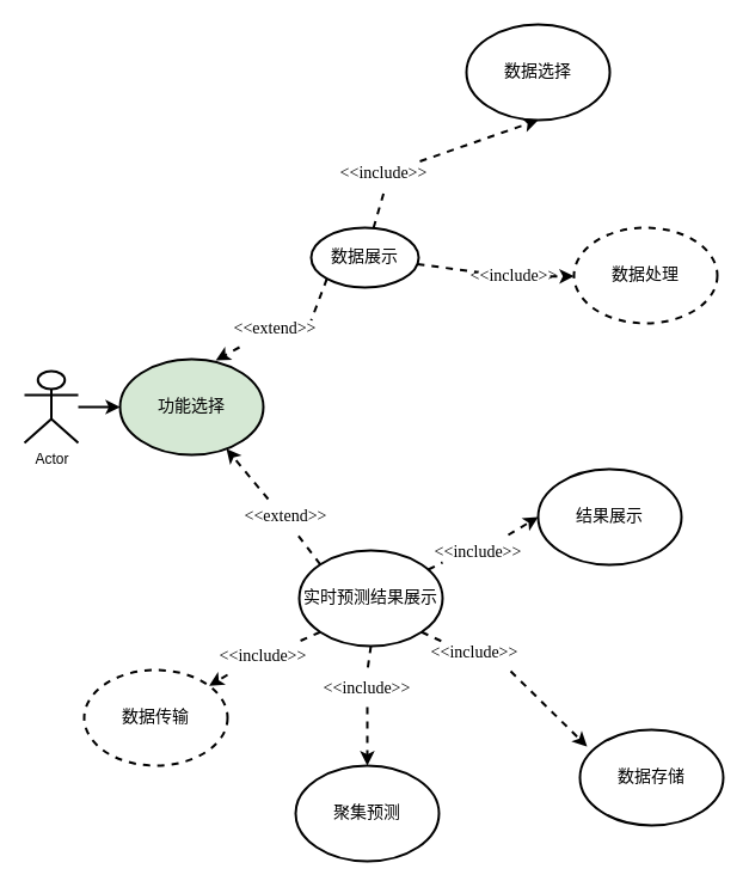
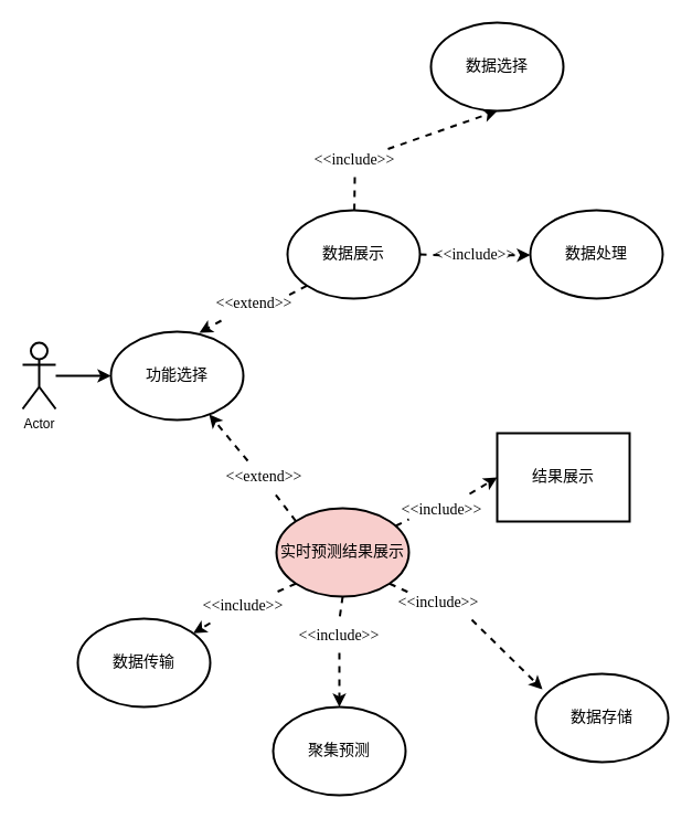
  <mxCell id="0" />
  <mxCell id="1" parent="0" />
- <mxCell id="2" value="Actor" style="shape=umlActor;verticalLabelPosition=bottom;verticalAlign=top;html=1;outlineConnect=0;strokeWidth=2;" vertex="1" parent="1"><mxGeometry x="20" y="310" width="45" height="60" as="geometry" /></mxCell>
+ <mxCell id="2" value="Actor" style="shape=umlActor;verticalLabelPosition=bottom;verticalAlign=top;html=1;outlineConnect=0;strokeWidth=2;" vertex="1" parent="1"><mxGeometry x="20" y="310" width="30" height="60" as="geometry" /></mxCell>
  <mxCell id="3" value="" style="endArrow=classic;html=1;rounded=0;strokeWidth=2;" edge="1" parent="1" source="2"><mxGeometry width="50" height="50" relative="1" as="geometry"><mxPoint x="320" y="460" as="sourcePoint" /><mxPoint x="100" y="340" as="targetPoint" /></mxGeometry></mxCell>
- <mxCell id="4" value="&lt;font face=&quot;Times New Roman&quot; style=&quot;font-size: 14px&quot;&gt;功能选择&lt;/font&gt;" style="ellipse;whiteSpace=wrap;html=1;strokeWidth=2;fillColor=#d5e8d4;" vertex="1" parent="1"><mxGeometry x="100" y="300" width="120" height="80" as="geometry" /></mxCell>
- <mxCell id="5" value="数据展示" style="ellipse;whiteSpace=wrap;html=1;fontFamily=Times New Roman;fontSize=14;strokeWidth=2;" vertex="1" parent="1"><mxGeometry x="260" y="190" width="90" height="50" as="geometry" /></mxCell>
- <mxCell id="6" value="实时预测结果展示" style="ellipse;whiteSpace=wrap;html=1;fontFamily=Times New Roman;fontSize=14;strokeWidth=2;" vertex="1" parent="1"><mxGeometry x="250" y="460" width="120" height="80" as="geometry" /></mxCell>
- <mxCell id="7" value="数据传输" style="ellipse;whiteSpace=wrap;html=1;fontFamily=Times New Roman;fontSize=14;strokeWidth=2;dashed=1;" vertex="1" parent="1"><mxGeometry x="70" y="560" width="120" height="80" as="geometry" /></mxCell>
+ <mxCell id="4" value="&lt;font face=&quot;Times New Roman&quot; style=&quot;font-size: 14px&quot;&gt;功能选择&lt;/font&gt;" style="ellipse;whiteSpace=wrap;html=1;strokeWidth=2;" vertex="1" parent="1"><mxGeometry x="100" y="300" width="120" height="80" as="geometry" /></mxCell>
+ <mxCell id="5" value="数据展示" style="ellipse;whiteSpace=wrap;html=1;fontFamily=Times New Roman;fontSize=14;strokeWidth=2;" vertex="1" parent="1"><mxGeometry x="260" y="190" width="120" height="80" as="geometry" /></mxCell>
+ <mxCell id="6" value="实时预测结果展示" style="ellipse;whiteSpace=wrap;html=1;fontFamily=Times New Roman;fontSize=14;strokeWidth=2;fillColor=#f8cecc;" vertex="1" parent="1"><mxGeometry x="250" y="460" width="120" height="80" as="geometry" /></mxCell>
+ <mxCell id="7" value="数据传输" style="ellipse;whiteSpace=wrap;html=1;fontFamily=Times New Roman;fontSize=14;strokeWidth=2;" vertex="1" parent="1"><mxGeometry x="70" y="560" width="120" height="80" as="geometry" /></mxCell>
  <mxCell id="8" value="聚集预测" style="ellipse;whiteSpace=wrap;html=1;fontFamily=Times New Roman;fontSize=14;strokeWidth=2;" vertex="1" parent="1"><mxGeometry x="247" y="640" width="120" height="80" as="geometry" /></mxCell>
  <mxCell id="9" value="数据存储" style="ellipse;whiteSpace=wrap;html=1;fontFamily=Times New Roman;fontSize=14;strokeWidth=2;" vertex="1" parent="1"><mxGeometry x="485" y="610" width="120" height="80" as="geometry" /></mxCell>
- <mxCell id="10" value="结果展示" style="ellipse;whiteSpace=wrap;html=1;fontFamily=Times New Roman;fontSize=14;strokeWidth=2;" vertex="1" parent="1"><mxGeometry x="450" y="392" width="120" height="80" as="geometry" /></mxCell>
- <mxCell id="11" value="数据处理" style="ellipse;whiteSpace=wrap;html=1;fontFamily=Times New Roman;fontSize=14;strokeWidth=2;dashed=1;" vertex="1" parent="1"><mxGeometry x="480" y="190" width="120" height="80" as="geometry" /></mxCell>
+ <mxCell id="10" value="结果展示" style="whiteSpace=wrap;html=1;fontFamily=Times New Roman;fontSize=14;strokeWidth=2;rounded=0;" vertex="1" parent="1"><mxGeometry x="450" y="392" width="120" height="80" as="geometry" /></mxCell>
+ <mxCell id="11" value="数据处理" style="ellipse;whiteSpace=wrap;html=1;fontFamily=Times New Roman;fontSize=14;strokeWidth=2;" vertex="1" parent="1"><mxGeometry x="480" y="190" width="120" height="80" as="geometry" /></mxCell>
  <mxCell id="12" value="数据选择" style="ellipse;whiteSpace=wrap;html=1;fontFamily=Times New Roman;fontSize=14;strokeWidth=2;" vertex="1" parent="1"><mxGeometry x="390" y="20" width="120" height="80" as="geometry" /></mxCell>
  <mxCell id="13" value="" style="endArrow=classic;html=1;rounded=0;fontFamily=Times New Roman;fontSize=14;exitX=0.25;exitY=0;exitDx=0;exitDy=0;dashed=1;startArrow=none;strokeWidth=2;" edge="1" parent="1" source="23" target="4"><mxGeometry width="50" height="50" relative="1" as="geometry"><mxPoint x="320" y="490" as="sourcePoint" /><mxPoint x="370" y="440" as="targetPoint" /></mxGeometry></mxCell>
  <mxCell id="14" value="" style="endArrow=classic;html=1;rounded=0;fontFamily=Times New Roman;fontSize=14;exitX=0;exitY=1;exitDx=0;exitDy=0;dashed=1;entryX=0.667;entryY=0.013;entryDx=0;entryDy=0;entryPerimeter=0;startArrow=none;strokeWidth=2;" edge="1" parent="1" source="21" target="4"><mxGeometry width="50" height="50" relative="1" as="geometry"><mxPoint x="277.574" y="481.716" as="sourcePoint" /><mxPoint x="198.694" y="385.129" as="targetPoint" /></mxGeometry></mxCell>
  <mxCell id="15" value="" style="endArrow=classic;html=1;rounded=0;fontFamily=Times New Roman;fontSize=14;dashed=1;startArrow=none;strokeWidth=2;" edge="1" parent="1" source="33" target="11"><mxGeometry width="50" height="50" relative="1" as="geometry"><mxPoint x="287.574" y="491.716" as="sourcePoint" /><mxPoint x="208.694" y="395.129" as="targetPoint" /></mxGeometry></mxCell>
  <mxCell id="16" value="" style="endArrow=classic;html=1;rounded=0;fontFamily=Times New Roman;fontSize=14;dashed=1;entryX=0.5;entryY=1;entryDx=0;entryDy=0;startArrow=none;strokeWidth=2;" edge="1" parent="1" source="35" target="12"><mxGeometry width="50" height="50" relative="1" as="geometry"><mxPoint x="297.574" y="501.716" as="sourcePoint" /><mxPoint x="218.694" y="405.129" as="targetPoint" /></mxGeometry></mxCell>
  <mxCell id="17" value="" style="endArrow=classic;html=1;rounded=0;fontFamily=Times New Roman;fontSize=14;exitX=0;exitY=1;exitDx=0;exitDy=0;dashed=1;startArrow=none;strokeWidth=2;" edge="1" parent="1" source="25" target="7"><mxGeometry width="50" height="50" relative="1" as="geometry"><mxPoint x="307.574" y="511.716" as="sourcePoint" /><mxPoint x="228.694" y="415.129" as="targetPoint" /></mxGeometry></mxCell>
  <mxCell id="18" value="" style="endArrow=classic;html=1;rounded=0;fontFamily=Times New Roman;fontSize=14;dashed=1;entryX=0.5;entryY=0;entryDx=0;entryDy=0;startArrow=none;exitX=0.5;exitY=1;exitDx=0;exitDy=0;strokeWidth=2;" edge="1" parent="1" source="27" target="8"><mxGeometry width="50" height="50" relative="1" as="geometry"><mxPoint x="310" y="540" as="sourcePoint" /><mxPoint x="238.694" y="425.129" as="targetPoint" /></mxGeometry></mxCell>
  <mxCell id="19" value="" style="endArrow=classic;html=1;rounded=0;fontFamily=Times New Roman;fontSize=14;exitX=1;exitY=1;exitDx=0;exitDy=0;dashed=1;entryX=0.05;entryY=0.175;entryDx=0;entryDy=0;entryPerimeter=0;startArrow=none;strokeWidth=2;" edge="1" parent="1" source="29" target="9"><mxGeometry width="50" height="50" relative="1" as="geometry"><mxPoint x="327.574" y="531.716" as="sourcePoint" /><mxPoint x="248.694" y="435.129" as="targetPoint" /></mxGeometry></mxCell>
  <mxCell id="20" value="" style="endArrow=classic;html=1;rounded=0;fontFamily=Times New Roman;fontSize=14;dashed=1;entryX=0;entryY=0.5;entryDx=0;entryDy=0;startArrow=none;strokeWidth=2;" edge="1" parent="1" source="31" target="10"><mxGeometry width="50" height="50" relative="1" as="geometry"><mxPoint x="337.574" y="541.716" as="sourcePoint" /><mxPoint x="258.694" y="445.129" as="targetPoint" /></mxGeometry></mxCell>
  <mxCell id="21" value="&amp;lt;&amp;lt;extend&amp;gt;&amp;gt;" style="text;html=1;strokeColor=none;fillColor=none;align=center;verticalAlign=middle;whiteSpace=wrap;rounded=0;fontFamily=Times New Roman;fontSize=14;strokeWidth=2;" vertex="1" parent="1"><mxGeometry x="200" y="260" width="60" height="30" as="geometry" /></mxCell>
  <mxCell id="22" value="" style="endArrow=none;html=1;rounded=0;fontFamily=Times New Roman;fontSize=14;exitX=0;exitY=1;exitDx=0;exitDy=0;dashed=1;entryX=1;entryY=0.25;entryDx=0;entryDy=0;strokeWidth=2;" edge="1" parent="1" source="5" target="21"><mxGeometry width="50" height="50" relative="1" as="geometry"><mxPoint x="277.574" y="258.284" as="sourcePoint" /><mxPoint x="180.04" y="301.04" as="targetPoint" /></mxGeometry></mxCell>
  <mxCell id="23" value="&amp;lt;&amp;lt;extend&amp;gt;&amp;gt;" style="text;html=1;strokeColor=none;fillColor=none;align=center;verticalAlign=middle;whiteSpace=wrap;rounded=0;fontFamily=Times New Roman;fontSize=14;strokeWidth=2;" vertex="1" parent="1"><mxGeometry x="209" y="417" width="60" height="30" as="geometry" /></mxCell>
  <mxCell id="24" value="" style="endArrow=none;html=1;rounded=0;fontFamily=Times New Roman;fontSize=14;exitX=0;exitY=0;exitDx=0;exitDy=0;dashed=1;entryX=0.65;entryY=0.967;entryDx=0;entryDy=0;entryPerimeter=0;strokeWidth=2;" edge="1" parent="1" source="6" target="23"><mxGeometry width="50" height="50" relative="1" as="geometry"><mxPoint x="267.574" y="471.716" as="sourcePoint" /><mxPoint x="188.694" y="375.129" as="targetPoint" /></mxGeometry></mxCell>
  <mxCell id="25" value="&amp;lt;&amp;lt;include&amp;gt;&amp;gt;" style="text;html=1;strokeColor=none;fillColor=none;align=center;verticalAlign=middle;whiteSpace=wrap;rounded=0;fontFamily=Times New Roman;fontSize=14;strokeWidth=2;" vertex="1" parent="1"><mxGeometry x="190" y="534" width="60" height="30" as="geometry" /></mxCell>
  <mxCell id="26" value="" style="endArrow=none;html=1;rounded=0;fontFamily=Times New Roman;fontSize=14;exitX=0;exitY=1;exitDx=0;exitDy=0;dashed=1;strokeWidth=2;" edge="1" parent="1" source="6" target="25"><mxGeometry width="50" height="50" relative="1" as="geometry"><mxPoint x="267.574" y="528.284" as="sourcePoint" /><mxPoint x="177.37" y="575.45" as="targetPoint" /></mxGeometry></mxCell>
  <mxCell id="27" value="&amp;lt;&amp;lt;include&amp;gt;&amp;gt;" style="text;html=1;strokeColor=none;fillColor=none;align=center;verticalAlign=middle;whiteSpace=wrap;rounded=0;fontFamily=Times New Roman;fontSize=14;strokeWidth=2;" vertex="1" parent="1"><mxGeometry x="277" y="561" width="60" height="30" as="geometry" /></mxCell>
  <mxCell id="28" value="" style="endArrow=none;html=1;rounded=0;fontFamily=Times New Roman;fontSize=14;dashed=1;entryX=0.5;entryY=0;entryDx=0;entryDy=0;strokeWidth=2;" edge="1" parent="1" target="27"><mxGeometry width="50" height="50" relative="1" as="geometry"><mxPoint x="310" y="540" as="sourcePoint" /><mxPoint x="300" y="560" as="targetPoint" /></mxGeometry></mxCell>
  <mxCell id="29" value="&amp;lt;&amp;lt;include&amp;gt;&amp;gt;" style="text;html=1;strokeColor=none;fillColor=none;align=center;verticalAlign=middle;whiteSpace=wrap;rounded=0;fontFamily=Times New Roman;fontSize=14;strokeWidth=2;" vertex="1" parent="1"><mxGeometry x="367" y="531" width="60" height="30" as="geometry" /></mxCell>
  <mxCell id="30" value="" style="endArrow=none;html=1;rounded=0;fontFamily=Times New Roman;fontSize=14;exitX=1;exitY=1;exitDx=0;exitDy=0;dashed=1;entryX=0.05;entryY=0.175;entryDx=0;entryDy=0;entryPerimeter=0;strokeWidth=2;" edge="1" parent="1" source="6" target="29"><mxGeometry width="50" height="50" relative="1" as="geometry"><mxPoint x="352.426" y="528.284" as="sourcePoint" /><mxPoint x="446" y="574" as="targetPoint" /></mxGeometry></mxCell>
  <mxCell id="31" value="&amp;lt;&amp;lt;include&amp;gt;&amp;gt;" style="text;html=1;strokeColor=none;fillColor=none;align=center;verticalAlign=middle;whiteSpace=wrap;rounded=0;fontFamily=Times New Roman;fontSize=14;strokeWidth=2;" vertex="1" parent="1"><mxGeometry x="370" y="447" width="60" height="30" as="geometry" /></mxCell>
  <mxCell id="32" value="" style="endArrow=none;html=1;rounded=0;fontFamily=Times New Roman;fontSize=14;dashed=1;strokeWidth=2;" edge="1" parent="1" source="6"><mxGeometry width="50" height="50" relative="1" as="geometry"><mxPoint x="358" y="476" as="sourcePoint" /><mxPoint x="370" y="470" as="targetPoint" /></mxGeometry></mxCell>
  <mxCell id="33" value="&amp;lt;&amp;lt;include&amp;gt;&amp;gt;" style="text;html=1;strokeColor=none;fillColor=none;align=center;verticalAlign=middle;whiteSpace=wrap;rounded=0;fontFamily=Times New Roman;fontSize=14;strokeWidth=2;" vertex="1" parent="1"><mxGeometry x="400" y="216" width="60" height="30" as="geometry" /></mxCell>
  <mxCell id="34" value="" style="endArrow=none;html=1;rounded=0;fontFamily=Times New Roman;fontSize=14;dashed=1;strokeWidth=2;" edge="1" parent="1" source="5" target="33"><mxGeometry width="50" height="50" relative="1" as="geometry"><mxPoint x="379.336" y="224.066" as="sourcePoint" /><mxPoint x="450.734" y="216.239" as="targetPoint" /></mxGeometry></mxCell>
  <mxCell id="35" value="&amp;lt;&amp;lt;include&amp;gt;&amp;gt;" style="text;html=1;strokeColor=none;fillColor=none;align=center;verticalAlign=middle;whiteSpace=wrap;rounded=0;fontFamily=Times New Roman;fontSize=14;strokeWidth=2;" vertex="1" parent="1"><mxGeometry x="291" y="130" width="60" height="30" as="geometry" /></mxCell>
  <mxCell id="36" value="" style="endArrow=none;html=1;rounded=0;fontFamily=Times New Roman;fontSize=14;dashed=1;entryX=0.5;entryY=1;entryDx=0;entryDy=0;strokeWidth=2;" edge="1" parent="1" source="5" target="35"><mxGeometry width="50" height="50" relative="1" as="geometry"><mxPoint x="320" y="190" as="sourcePoint" /><mxPoint x="320" y="100" as="targetPoint" /></mxGeometry></mxCell>
